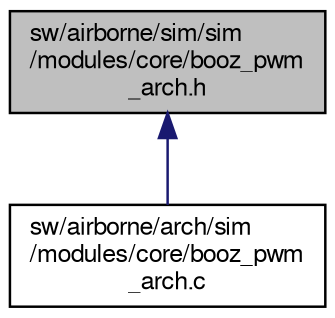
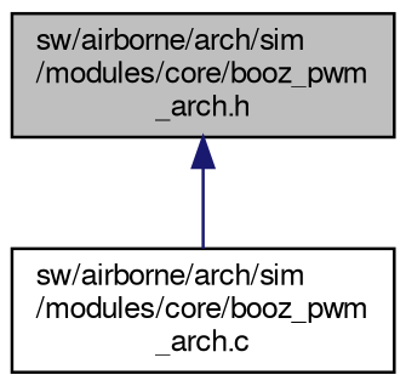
  digraph {
    node [color=black fontname=FreeSans fontsize=10 shape=record style=filled]
-   n1 [fillcolor=grey75 fontcolor=black height=0.2 label="sw/airborne/sim/sim\l/modules/core/booz_pwm\l_arch.h" width=0.4]
+   n1 [fillcolor=grey75 fontcolor=black height=0.2 label="sw/airborne/arch/sim\l/modules/core/booz_pwm\l_arch.h" width=0.4]
    n2 [fillcolor=white height=0.2 label="sw/airborne/arch/sim\l/modules/core/booz_pwm\l_arch.c" width=0.4]
    n1 -> n2 [color=midnightblue dir=back fontname=FreeSans fontsize=10 labelfontname=FreeSans labelfontsize=10 style=solid]
  }
